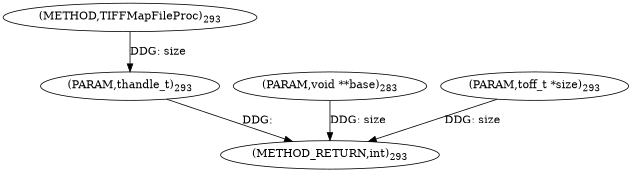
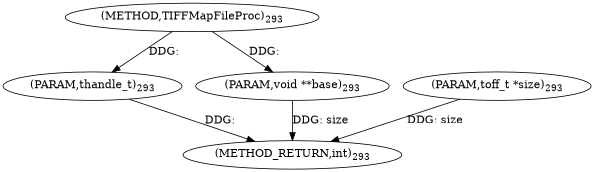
  digraph {
    n1 [label=<(METHOD,TIFFMapFileProc)<SUB>293</SUB>>]
    n2 [label=<(PARAM,thandle_t)<SUB>293</SUB>>]
-   n3 [label=<(PARAM,void **base)<SUB>283</SUB>>]
+   n3 [label=<(PARAM,void **base)<SUB>293</SUB>>]
    n4 [label=<(METHOD_RETURN,int)<SUB>293</SUB>>]
    n5 [label=<(PARAM,toff_t *size)<SUB>293</SUB>>]
-   n1 -> n2 [label="DDG: size"]
+   n1 -> n2 [label="DDG: "]
+   n1 -> n3 [label="DDG: "]
    n2 -> n4 [label="DDG: "]
    n3 -> n4 [label="DDG: size"]
    n5 -> n4 [label="DDG: size"]
  }
